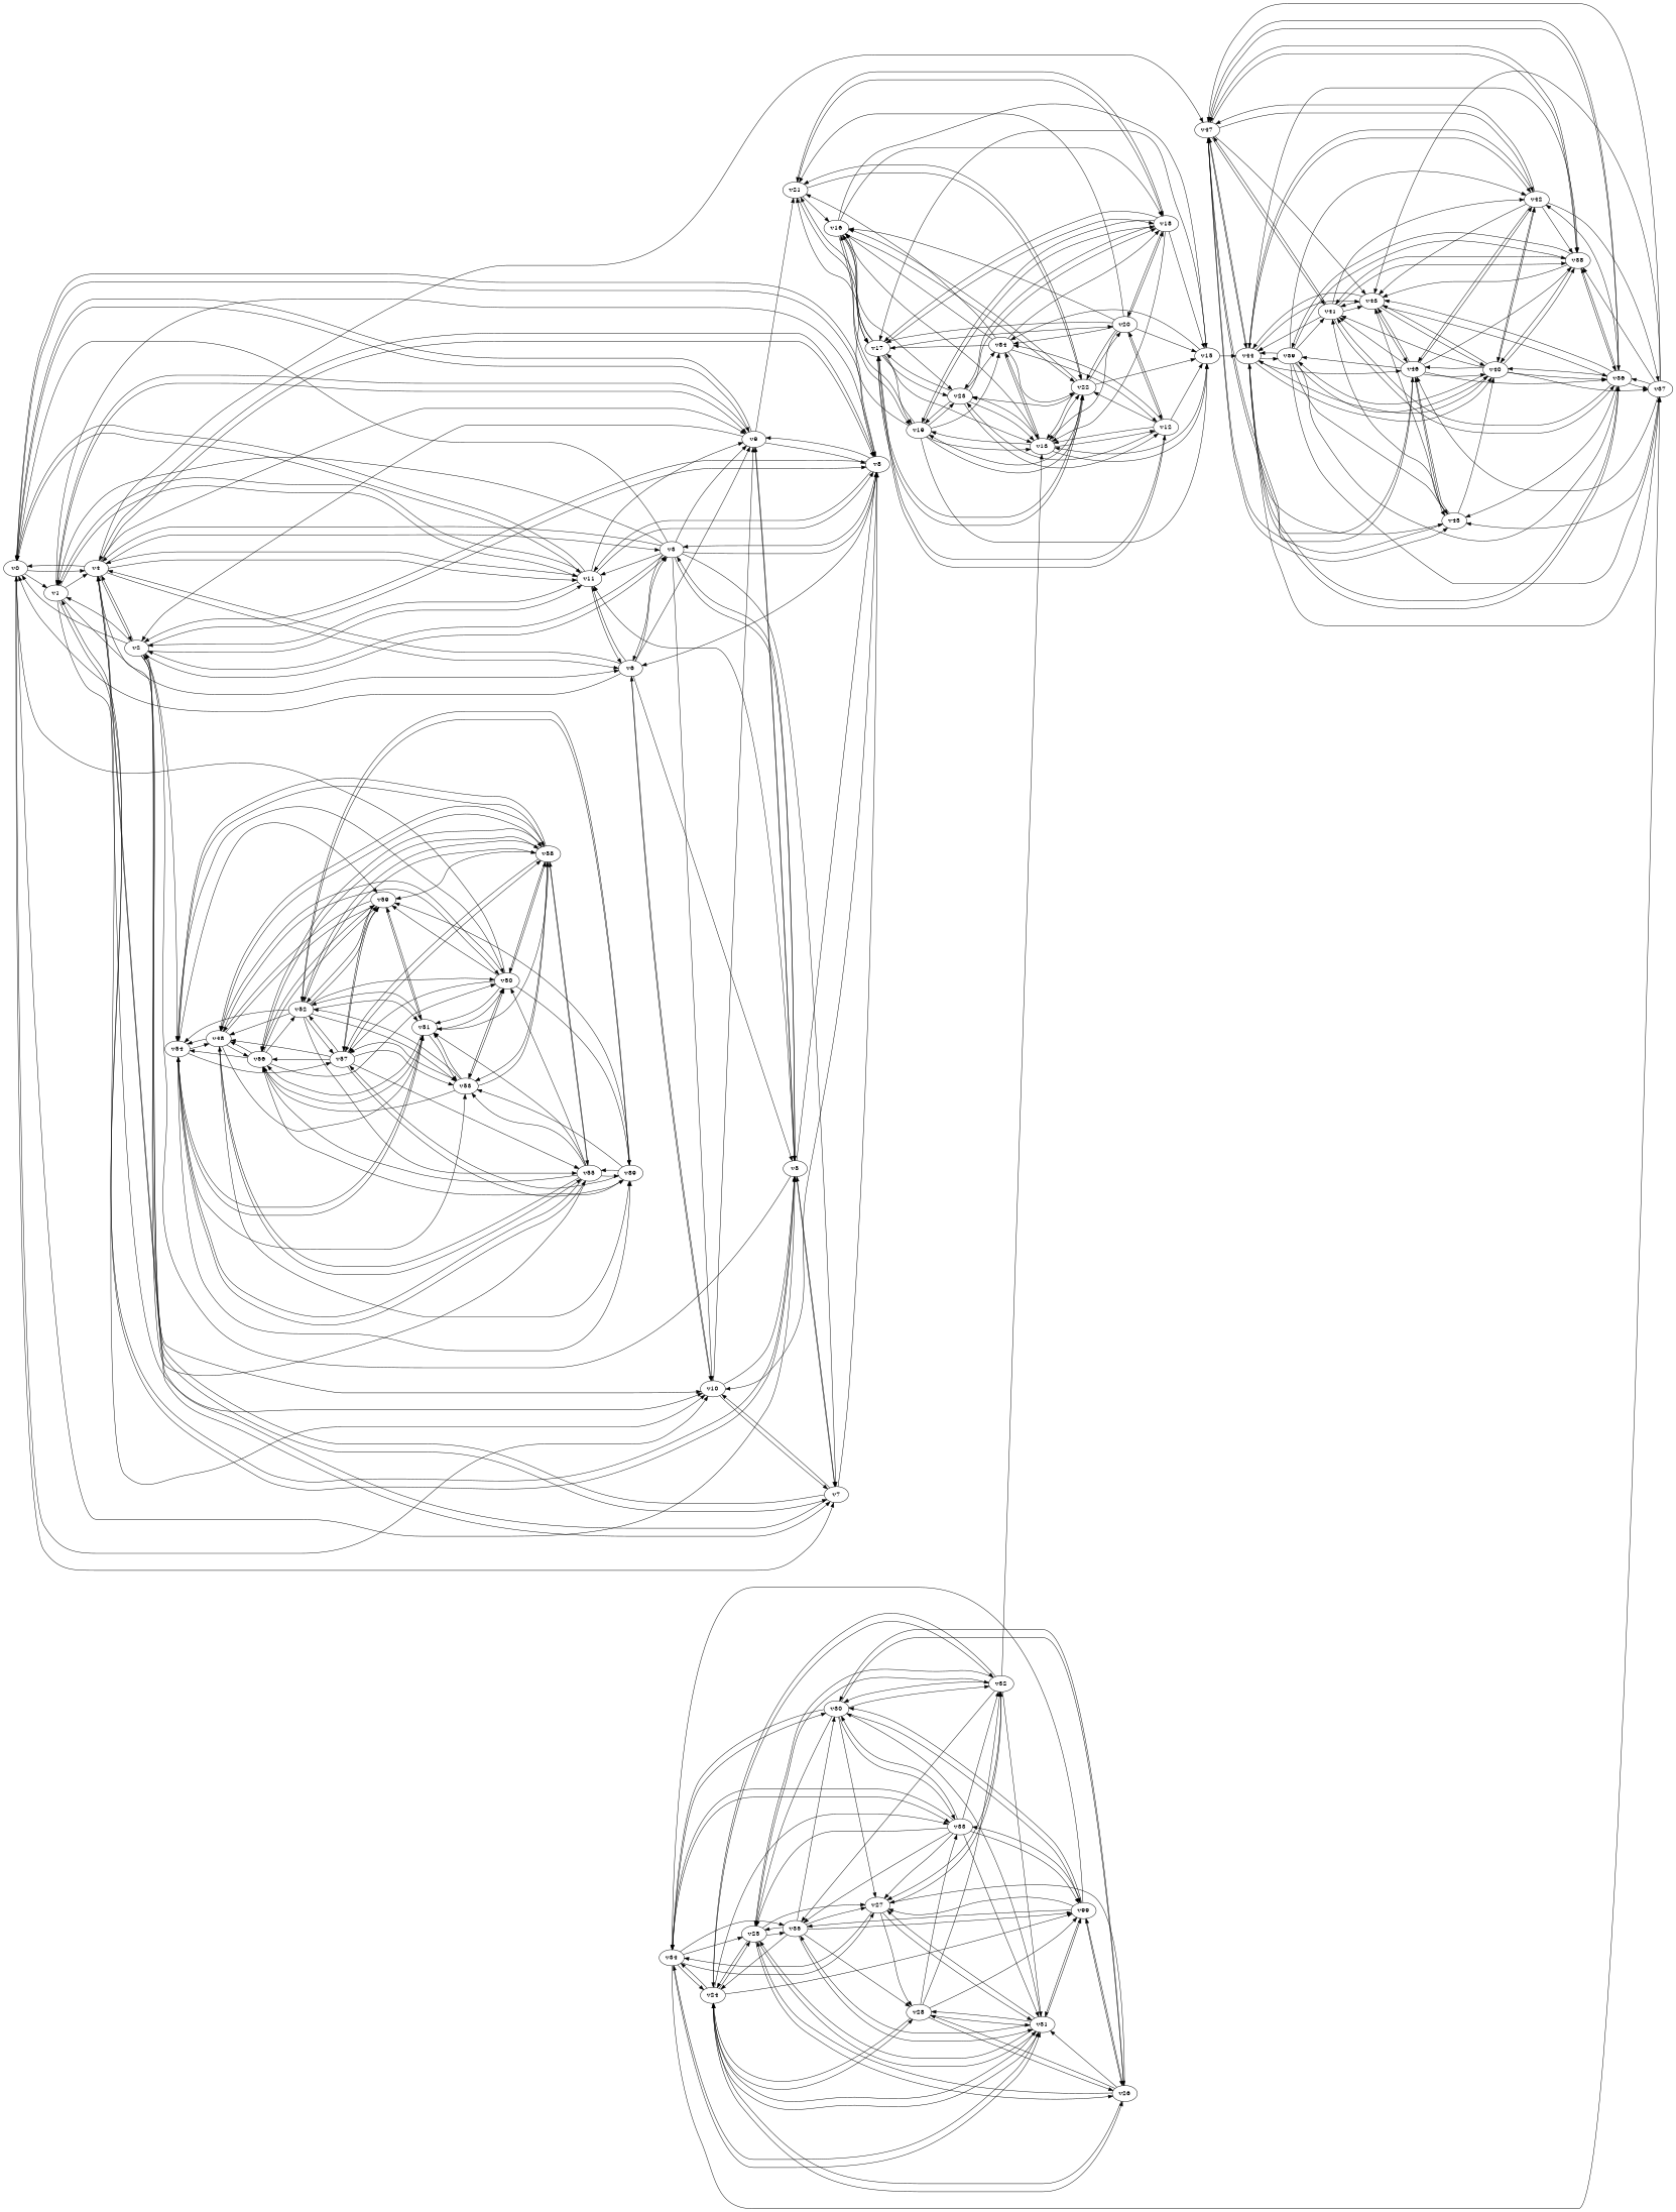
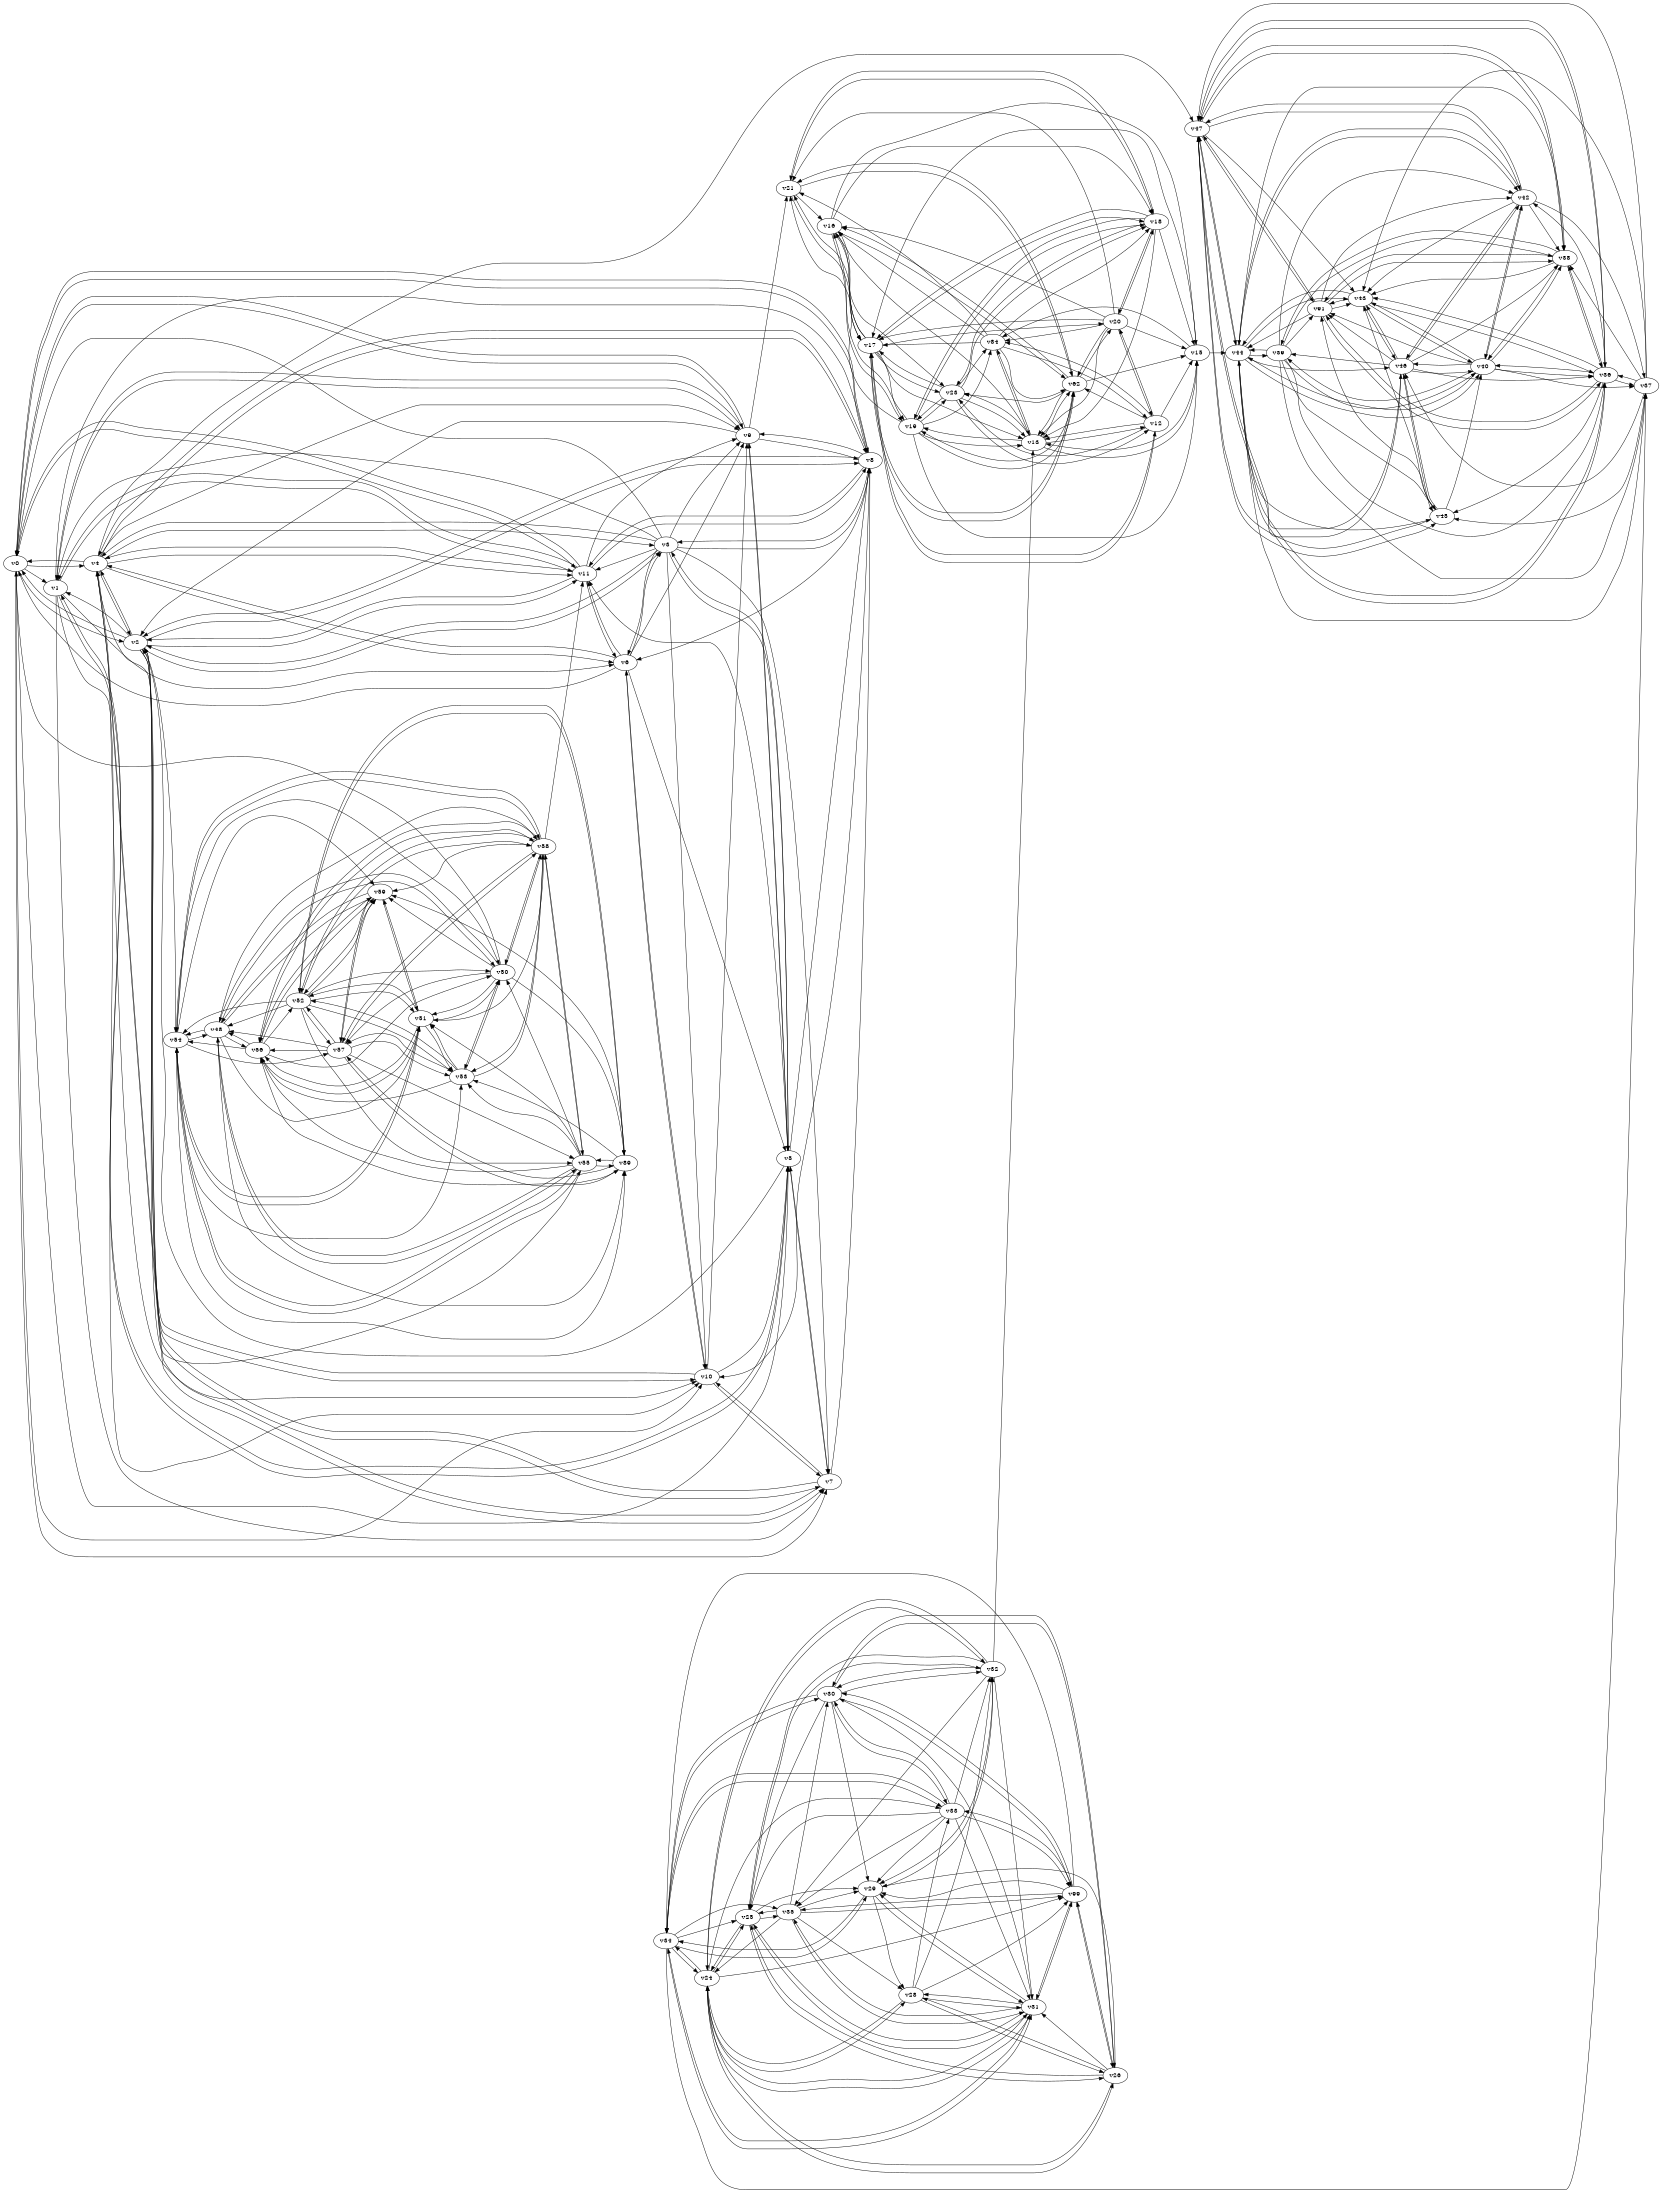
  digraph {
    rankdir=LR
    node [player=0 priority=0]
    v0 [player=1]
    v1
    v2 [priority=1]
    v4 [player=1 priority=1]
    v5 [player=1]
    v7 [priority=1]
    v8
    v9 [player=1 priority=1]
    v10 [priority=1]
    v11 [player=1 priority=1]
    v6
    v3 [priority=1]
    v54
    v47
    v21 [player=1 priority=1]
    v48
    n17 [label=v89]
    v50 [player=1]
    v51 [player=1]
    v53 [player=1 priority=1]
    v55 [priority=1]
    v58
    v59 [player=1]
    v57 [player=1]
    v16
    v17 [priority=1]
-   v22 [player=1 priority=1]
+   v22 [player=1 priority=1 label=v62]
    v18
    v12
    v13
    n31 [label=v84 player=1 priority=1]
    v15 [player=1]
    v20
    v23 [player=1]
    v19 [player=1]
    v44 [player=1 priority=1]
    v37 [player=1]
    v36
    v38 [player=1 priority=1]
    v40 [player=1]
    v42 [priority=1]
    v43 [player=1]
    v45 [priority=1]
    v46 [priority=1]
    v39
    v24 [player=1 priority=1]
    v25 [priority=1]
    v26 [player=1]
    v28
    n50 [label=v99]
    v31
    v32 [player=1]
    v33 [priority=1]
    v34
-   v27 [priority=1]
+   v27 [priority=1 label=v29]
    v35 [player=1 priority=1]
    v30 [priority=1]
-   v41 [player=1 priority=1]
+   v41 [player=1 priority=1 label=v91]
    v56 [player=1 priority=1]
    v52
    v0 -> v1
+   v0 -> v2
    v0 -> v4
    v0 -> v5
    v0 -> v7
    v0 -> v8
    v0 -> v9
    v0 -> v10
    v0 -> v11
-   v1 -> v4
+   v1 -> v7
    v1 -> v5
    v1 -> v8
    v1 -> v9
    v1 -> v10
    v1 -> v11
    v1 -> v6
    v2 -> v0
    v2 -> v1
    v2 -> v4
    v2 -> v7
    v2 -> v8
    v2 -> v10
    v2 -> v11
    v2 -> v3
    v2 -> v54
    v4 -> v0
    v4 -> v2
    v4 -> v7
    v4 -> v8
    v4 -> v9
    v4 -> v10
    v4 -> v11
    v4 -> v6
    v4 -> v3
    v4 -> v47
    v5 -> v1
    v5 -> v2
    v5 -> v7
    v5 -> v8
    v5 -> v9
    v5 -> v11
    v5 -> v3
    v7 -> v2
    v7 -> v4
    v7 -> v5
    v7 -> v8
    v7 -> v10
    v8 -> v0
    v8 -> v2
    v8 -> v4
    v8 -> v9
    v8 -> v10
    v8 -> v11
    v8 -> v6
    v8 -> v3
    v9 -> v0
    v9 -> v1
    v9 -> v2
    v9 -> v5
    v9 -> v8
    v9 -> v21
+   v10 -> v2
    v10 -> v5
    v10 -> v7
    v10 -> v9
    v10 -> v6
    v11 -> v0
    v11 -> v1
    v11 -> v2
    v11 -> v4
    v11 -> v8
    v11 -> v9
    v11 -> v6
    v6 -> v0
    v6 -> v4
    v6 -> v5
    v6 -> v9
    v6 -> v10
    v6 -> v11
    v6 -> v3
    v3 -> v0
    v3 -> v1
    v3 -> v2
    v3 -> v4
    v3 -> v5
    v3 -> v7
    v3 -> v8
    v3 -> v9
    v3 -> v10
    v3 -> v11
    v3 -> v6
    v54 -> v48
    v54 -> n17
    v54 -> v50
    v54 -> v51
    v54 -> v53
    v54 -> v55
    v54 -> v58
    v54 -> v59
    v54 -> v57
    v47 -> v44
    v47 -> v36
    v47 -> v38
    v47 -> v42
    v47 -> v43
    v47 -> v45
    v47 -> v46
    v47 -> v41
    v21 -> v16
    v21 -> v17
    v21 -> v22
    v21 -> v18
    v48 -> v54
    v48 -> n17
    v48 -> v50
    v48 -> v51
    v48 -> v55
    v48 -> v58
    v48 -> v59
    v48 -> v56
    n17 -> v53
    n17 -> v55
    n17 -> v59
    n17 -> v57
    n17 -> v56
    n17 -> v52
    v50 -> v0
    v50 -> v48
    v50 -> n17
    v50 -> v51
    v50 -> v53
    v50 -> v58
    v50 -> v59
    v50 -> v57
    v51 -> v54
    v51 -> v50
    v51 -> v53
    v51 -> v59
    v51 -> v56
    v51 -> v52
    v53 -> v50
    v53 -> v51
    v53 -> v58
    v53 -> v57
    v53 -> v56
    v53 -> v52
    v55 -> v4
    v55 -> v54
    v55 -> v48
    v55 -> n17
    v55 -> v50
    v55 -> v51
    v55 -> v53
    v55 -> v58
    v55 -> v56
    v58 -> v54
-   v58 -> v48
+   v58 -> v11
    v58 -> v50
    v58 -> v51
    v58 -> v53
    v58 -> v55
    v58 -> v59
    v58 -> v57
    v58 -> v56
    v58 -> v52
    v59 -> v48
    v59 -> v51
    v59 -> v57
    v59 -> v56
    v59 -> v52
    v57 -> v48
    v57 -> n17
    v57 -> v53
    v57 -> v55
    v57 -> v58
    v57 -> v59
    v57 -> v56
    v57 -> v52
    v16 -> v17
    v16 -> v22
    v16 -> v18
    v16 -> v15
    v16 -> v23
    v16 -> v19
    v17 -> v21
    v17 -> v16
    v17 -> v22
    v17 -> v18
    v17 -> v12
    v17 -> v13
    v17 -> v20
    v17 -> v23
    v17 -> v19
    v22 -> v21
    v22 -> v16
    v22 -> v17
    v22 -> v13
    v22 -> v15
    v22 -> v20
    v22 -> v23
    v22 -> v19
    v18 -> v21
    v18 -> v17
    v18 -> v13
    v18 -> v15
    v18 -> v20
    v18 -> v23
    v18 -> v19
    v12 -> v17
    v12 -> v22
    v12 -> v13
    v12 -> n31
    v12 -> v15
    v12 -> v20
    v12 -> v23
    v13 -> v16
    v13 -> v22
    v13 -> v12
    v13 -> n31
    v13 -> v15
    v13 -> v23
    v13 -> v19
    n31 -> v21
    n31 -> v16
    n31 -> v17
    n31 -> v22
    n31 -> v18
    n31 -> v12
    n31 -> v13
    v15 -> v17
    v15 -> v13
    v15 -> n31
    v15 -> v44
    v20 -> v21
    v20 -> v16
    v20 -> v17
    v20 -> v22
    v20 -> v18
    v20 -> v12
    v20 -> v13
    v20 -> n31
    v20 -> v15
    v23 -> v17
    v23 -> v18
    v23 -> v12
    v23 -> v13
    v23 -> n31
    v23 -> v19
    v19 -> v21
    v19 -> v16
    v19 -> v22
    v19 -> v18
    v19 -> v13
    v19 -> n31
    v19 -> v15
    v19 -> v23
    v44 -> v47
    v44 -> v37
    v44 -> v36
    v44 -> v38
    v44 -> v40
    v44 -> v42
    v44 -> v43
    v44 -> v45
    v44 -> v46
    v44 -> v39
    v37 -> v47
    v37 -> v36
    v37 -> v38
    v37 -> v43
    v37 -> v45
    v37 -> v46
    v36 -> v47
    v36 -> v44
    v36 -> v37
    v36 -> v38
    v36 -> v40
    v36 -> v42
    v36 -> v43
    v36 -> v45
    v36 -> v41
    v38 -> v47
    v38 -> v36
    v38 -> v40
    v38 -> v43
    v38 -> v39
    v38 -> v41
    v40 -> v44
    v40 -> v37
    v40 -> v36
    v40 -> v38
    v40 -> v42
    v40 -> v43
    v40 -> v46
    v40 -> v39
    v40 -> v41
    v42 -> v47
    v42 -> v44
    v42 -> v37
    v42 -> v38
    v42 -> v40
    v42 -> v43
    v42 -> v46
    v43 -> v44
    v43 -> v36
    v43 -> v40
    v43 -> v46
    v43 -> v41
    v45 -> v47
    v45 -> v40
    v45 -> v43
    v45 -> v46
    v45 -> v41
    v46 -> v47
    v46 -> v36
    v46 -> v38
    v46 -> v40
    v46 -> v42
    v46 -> v43
    v46 -> v45
    v46 -> v39
    v46 -> v41
    v39 -> v44
    v39 -> v37
    v39 -> v36
    v39 -> v38
    v39 -> v40
    v39 -> v42
    v39 -> v45
    v39 -> v41
    v24 -> v25
    v24 -> v26
    v24 -> v28
    v24 -> n50
    v24 -> v31
    v24 -> v32
    v24 -> v33
    v24 -> v34
    v25 -> v24
    v25 -> v26
    v25 -> v31
    v25 -> v32
    v25 -> v27
    v25 -> v35
    v26 -> v24
    v26 -> v25
    v26 -> v28
    v26 -> n50
    v26 -> v31
    v26 -> v27
    v26 -> v30
    v28 -> v24
    v28 -> v26
    v28 -> n50
    v28 -> v31
    v28 -> v32
    v28 -> v33
    n50 -> v26
    n50 -> v31
    n50 -> v33
    n50 -> v34
    n50 -> v27
    n50 -> v35
    n50 -> v30
    v31 -> v24
    v31 -> v25
    v31 -> v28
    v31 -> n50
    v31 -> v34
    v31 -> v27
    v31 -> v35
    v31 -> v30
    v32 -> v13
    v32 -> v24
    v32 -> v25
    v32 -> v31
    v32 -> v27
    v32 -> v35
    v32 -> v30
    v33 -> v25
    v33 -> n50
    v33 -> v31
    v33 -> v32
    v33 -> v34
    v33 -> v27
    v33 -> v35
    v33 -> v30
    v34 -> v37
    v34 -> v24
    v34 -> v25
    v34 -> v31
    v34 -> v33
    v34 -> v27
    v34 -> v35
    v34 -> v30
    v27 -> v28
    v27 -> v31
    v27 -> v32
    v27 -> v34
    v35 -> v24
    v35 -> v25
    v35 -> v28
    v35 -> n50
    v35 -> v31
    v35 -> v27
    v35 -> v30
    v30 -> v25
    v30 -> v26
    v30 -> n50
    v30 -> v32
    v30 -> v33
    v30 -> v34
    v30 -> v27
    v41 -> v47
    v41 -> v44
    v41 -> v36
    v41 -> v38
    v41 -> v42
    v41 -> v43
    v56 -> v54
    v56 -> v48
    v56 -> v50
    v56 -> v51
    v56 -> v58
    v56 -> v59
    v56 -> v52
    v52 -> v54
    v52 -> v48
    v52 -> n17
    v52 -> v50
    v52 -> v51
    v52 -> v53
    v52 -> v55
    v52 -> v58
    v52 -> v59
    v52 -> v57
  }
